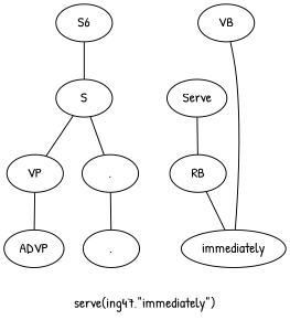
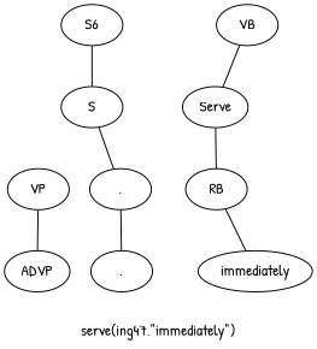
  graph {
    fontname="Patrick Hand"
    label="serve(ing47,\"immediately\")"
    node [fontname="Patrick Hand"]
    edge [fontname="Patrick Hand"]
    n1 [label=S6]
    n2 [label=S]
    n3 [label=VP]
    n4 [label="."]
    n5 [label=ADVP]
    n6 [label="."]
    n7 [label=VB]
    n8 [label=Serve]
    n9 [label=RB]
    n10 [label=immediately]
    n1 -- n2
-   n2 -- n3
    n2 -- n4
    n3 -- n5
    n4 -- n6
-   n7 -- n10
+   n7 -- n8
    n8 -- n9
    n9 -- n10
  }
